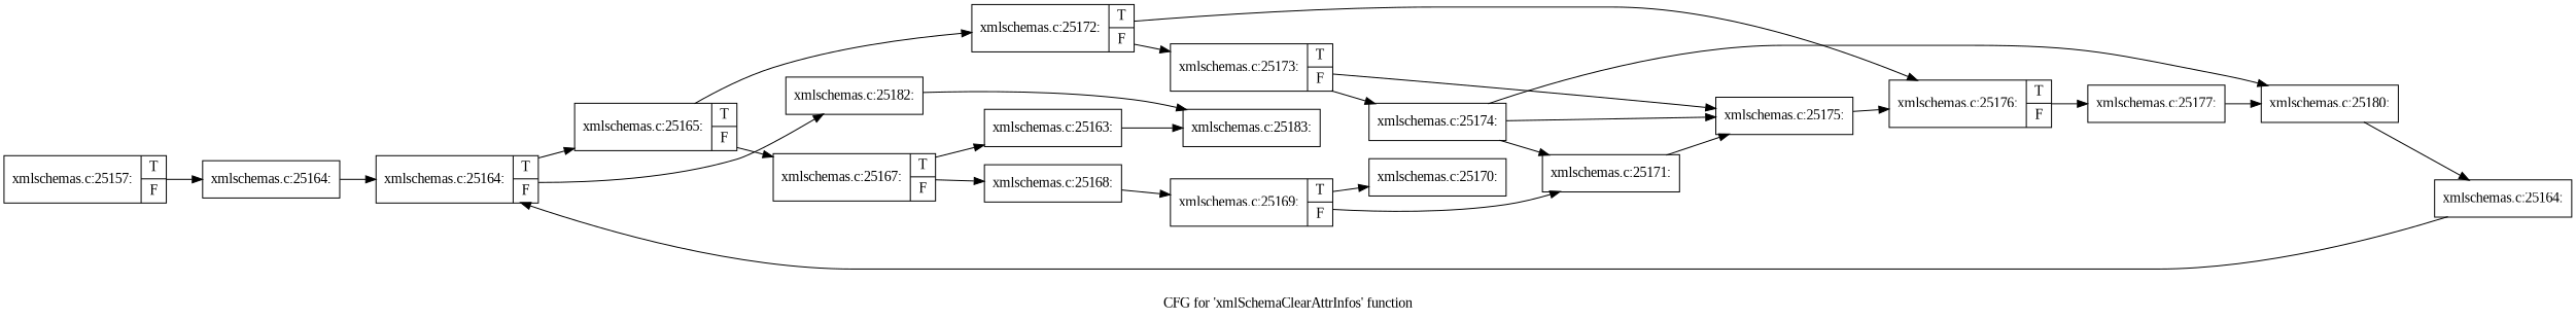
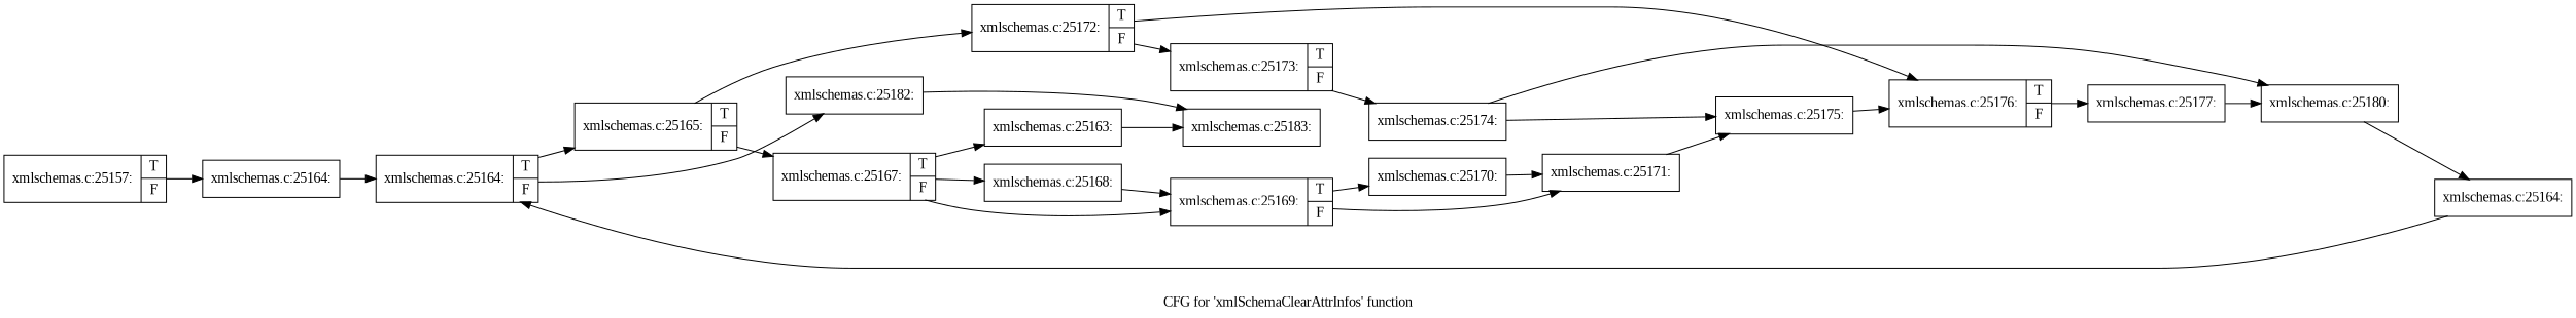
  digraph {
    fontname="Liberation Serif"
    label="CFG for 'xmlSchemaClearAttrInfos' function"
    rankdir=LR
    node [fontname="Liberation Serif" shape=record]
    edge [fontname="Liberation Serif"]
    n1 [label="{xmlschemas.c:25157:|{<s0>T|<s1>F}}"]
    n2 [label="{xmlschemas.c:25164:}"]
    n3 [label="{xmlschemas.c:25163:}"]
    n4 [label="{xmlschemas.c:25183:}"]
    n5 [label="{xmlschemas.c:25164:|{<s0>T|<s1>F}}"]
    n6 [label="{xmlschemas.c:25165:|{<s0>T|<s1>F}}"]
    n7 [label="{xmlschemas.c:25182:}"]
    n8 [label="{xmlschemas.c:25167:|{<s0>T|<s1>F}}"]
    n9 [label="{xmlschemas.c:25172:|{<s0>T|<s1>F}}"]
    n10 [label="{xmlschemas.c:25168:}"]
    n11 [label="{xmlschemas.c:25169:|{<s0>T|<s1>F}}"]
    n12 [label="{xmlschemas.c:25173:|{<s0>T|<s1>F}}"]
    n13 [label="{xmlschemas.c:25176:|{<s0>T|<s1>F}}"]
    n14 [label="{xmlschemas.c:25170:}"]
    n15 [label="{xmlschemas.c:25171:}"]
    n16 [label="{xmlschemas.c:25174:}"]
    n17 [label="{xmlschemas.c:25175:}"]
    n18 [label="{xmlschemas.c:25177:}"]
    n19 [label="{xmlschemas.c:25180:}"]
    n20 [label="{xmlschemas.c:25164:}"]
    n1 -> n2
    n2 -> n5
    n3 -> n4
    n5 -> n6
    n5 -> n7
    n6 -> n8
    n6 -> n9
    n7 -> n4
    n8 -> n3
    n8 -> n10
+   n8 -> n11
    n9 -> n12
    n9 -> n13
    n10 -> n11
    n11 -> n14
    n11 -> n15
    n12 -> n16
-   n12 -> n17
    n13 -> n18
-   n16 -> n15
+   n14 -> n15
    n15 -> n17
    n16 -> n17
    n16 -> n19
    n17 -> n13
    n18 -> n19
    n19 -> n20
    n20 -> n5
  }
